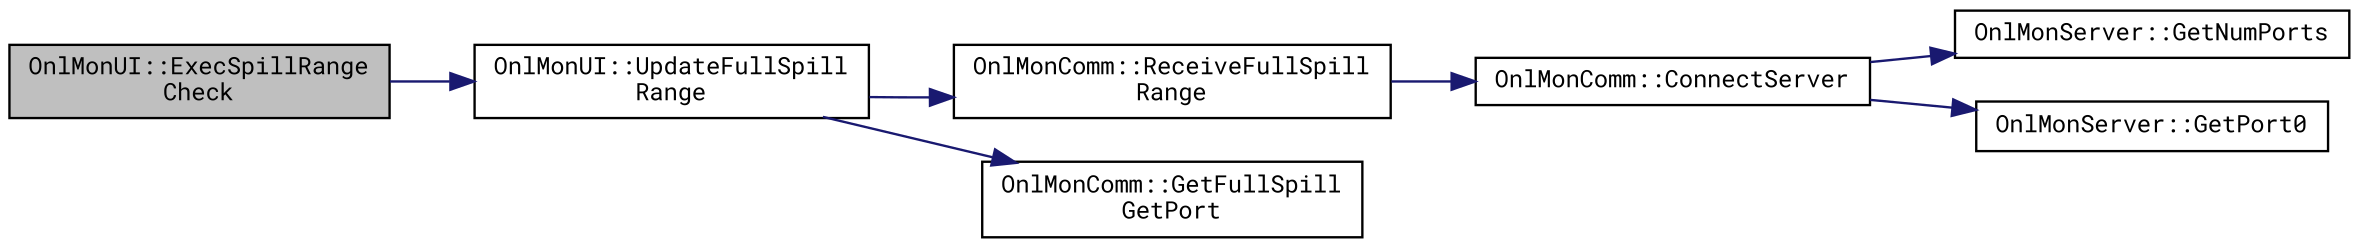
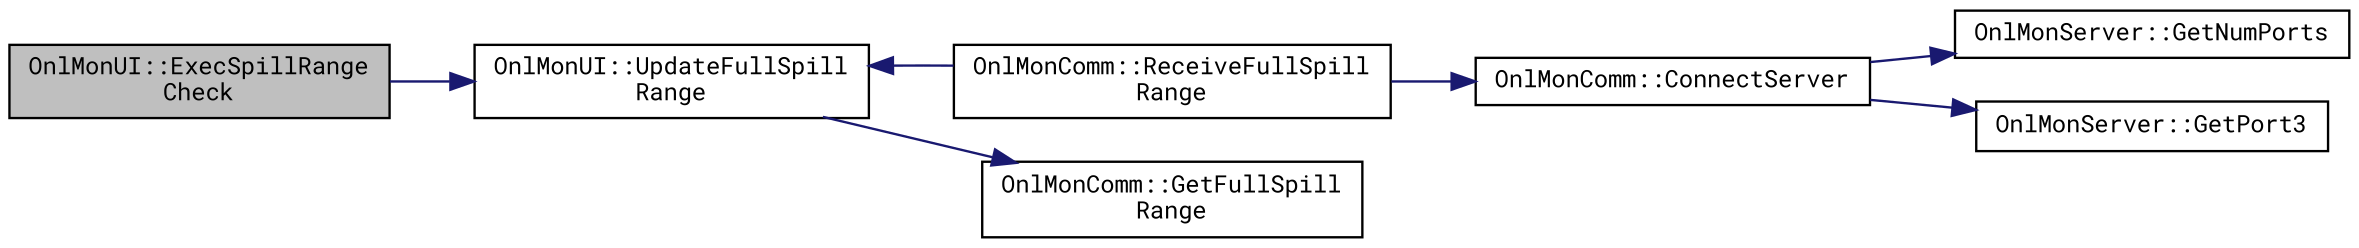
  digraph {
    fontname="Roboto Mono"
    rankdir=LR
    node [color=black fontname="Roboto Mono" fontsize=10 shape=record]
    edge [color=midnightblue fontname="Roboto Mono" fontsize=10 labelfontname=FreeSans labelfontsize=10 style=solid]
    n1 [fillcolor=grey75 fontcolor=black height=0.2 label="OnlMonUI::ExecSpillRange\lCheck" style=filled width=0.4]
    n2 [height=0.2 label="OnlMonUI::UpdateFullSpill\lRange" width=0.4]
    n3 [height=0.2 label="OnlMonComm::ReceiveFullSpill\lRange" width=0.4]
-   n4 [height=0.2 label="OnlMonComm::GetFullSpill\lGetPort" width=0.4]
+   n4 [height=0.2 label="OnlMonComm::GetFullSpill\lRange" width=0.4]
    n5 [height=0.2 label="OnlMonComm::ConnectServer" width=0.4]
    n6 [height=0.2 label="OnlMonServer::GetNumPorts" width=0.4]
-   n7 [height=0.2 label="OnlMonServer::GetPort0" width=0.4]
+   n7 [height=0.2 label="OnlMonServer::GetPort3" width=0.4]
    n1 -> n2
-   n2 -> n3
+   n3 -> n2
    n2 -> n4
    n3 -> n5
    n5 -> n6
    n5 -> n7
  }
